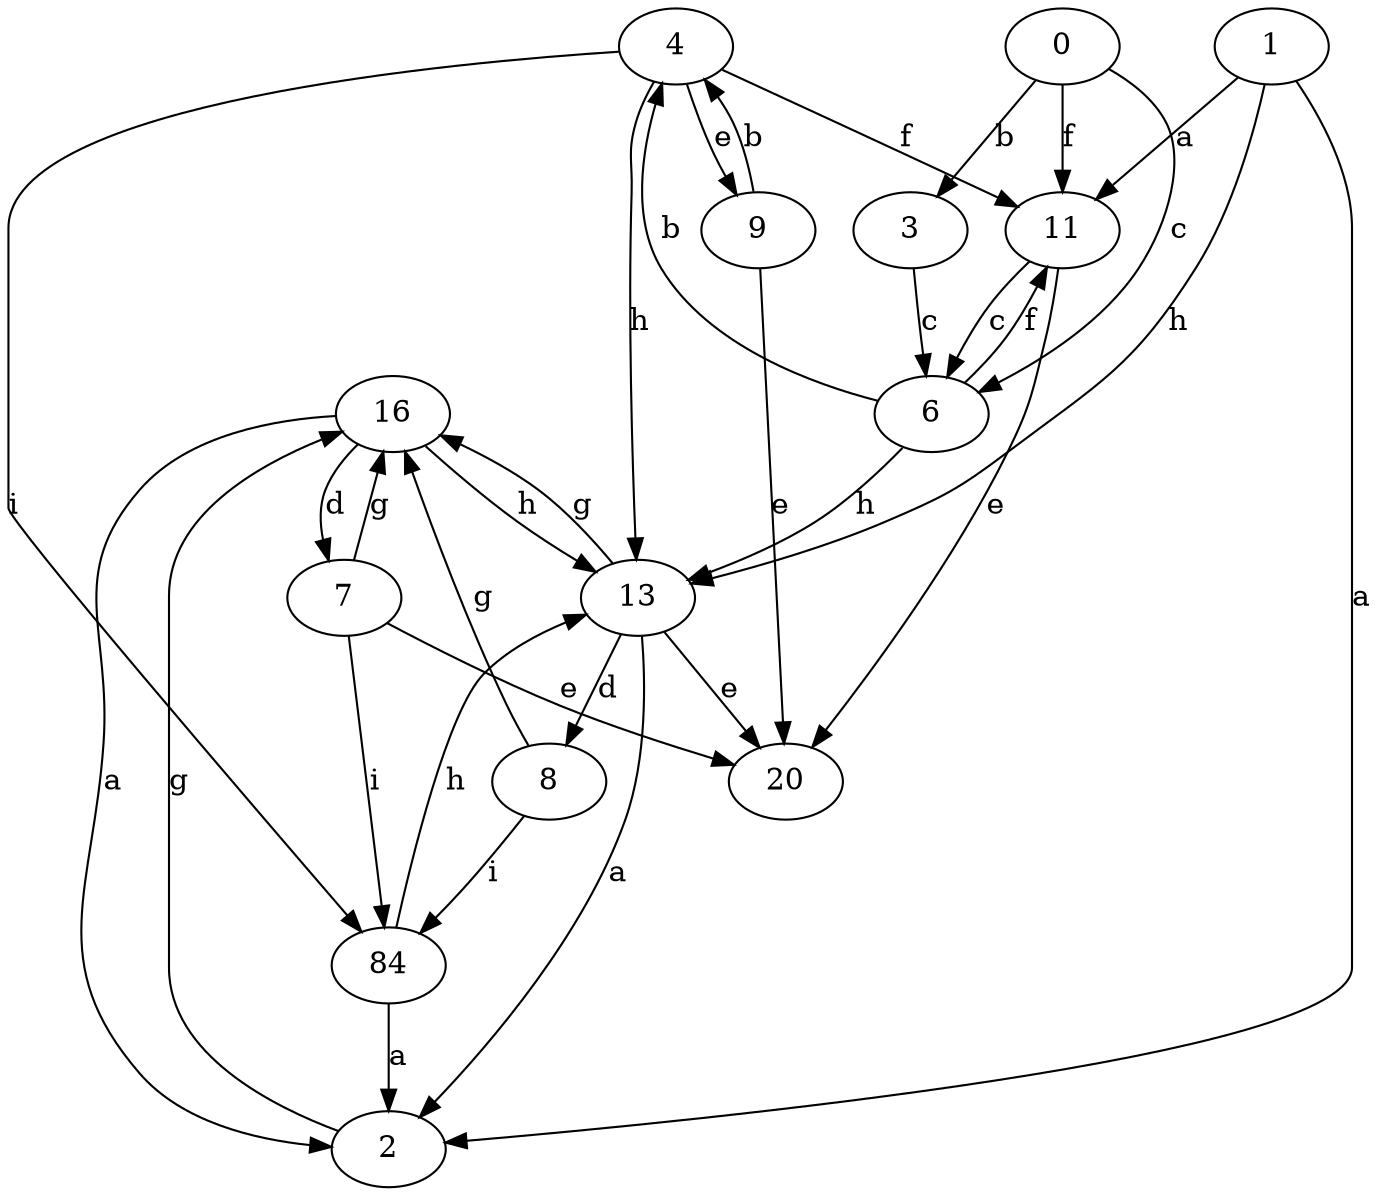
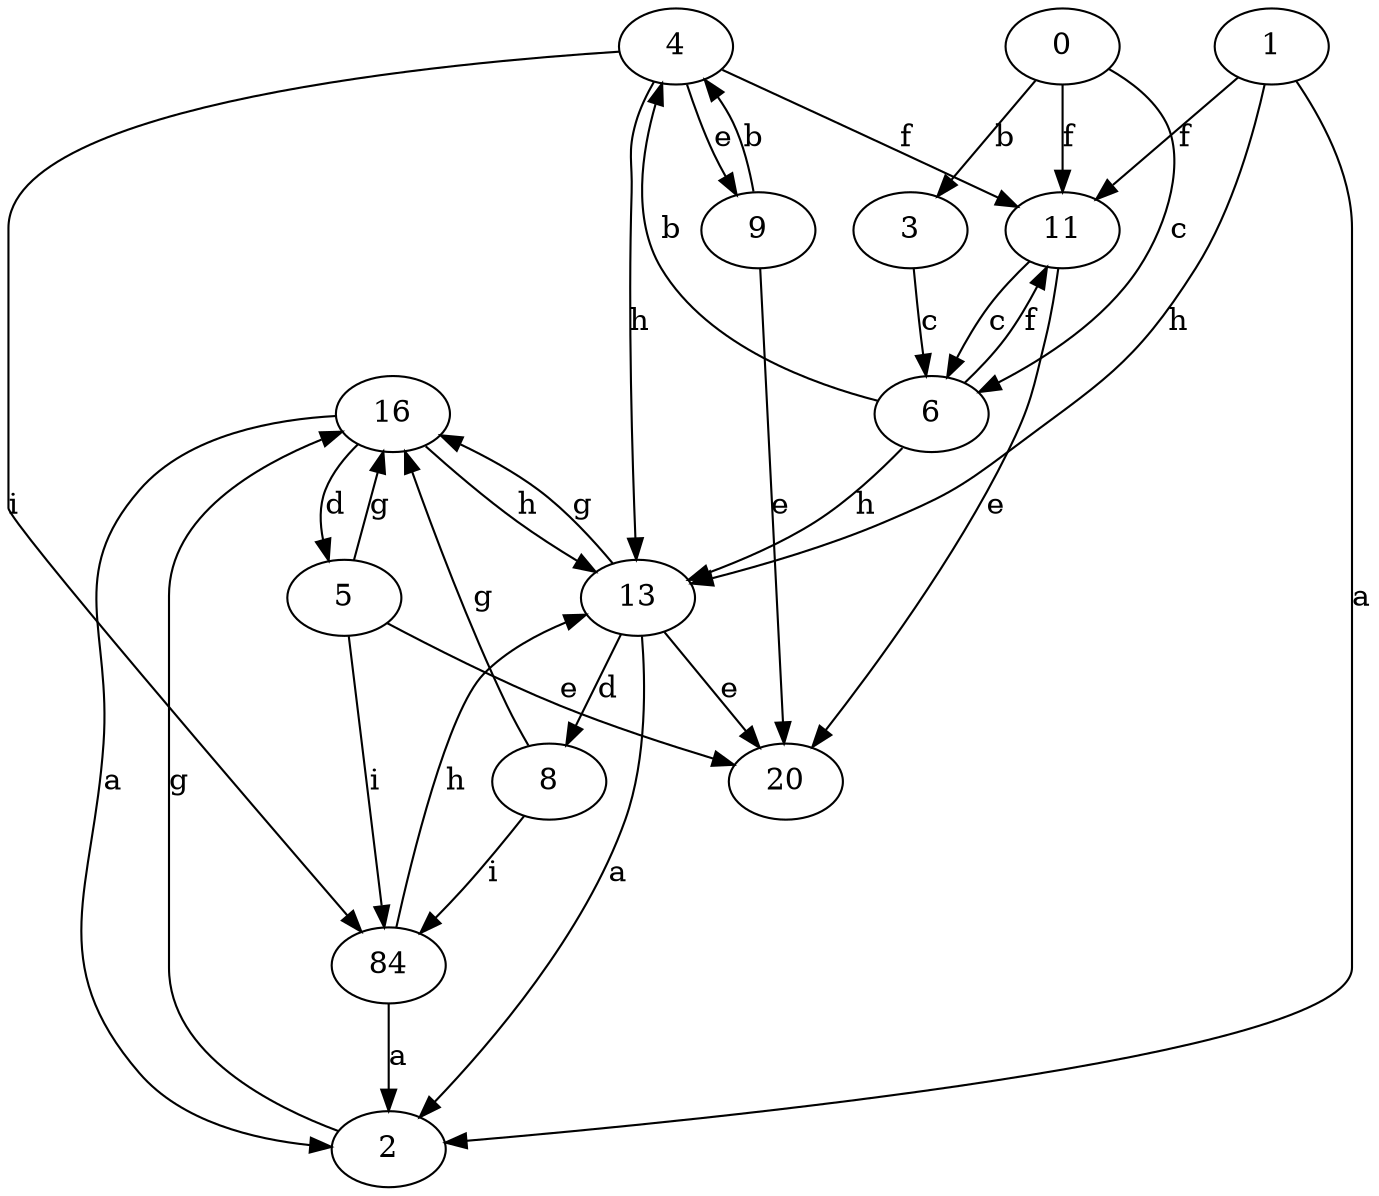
  strict digraph {
    n1 [label=16]
    2
    13
-   7
+   7 [label=5]
    3
    6
    4
    11
    9
    n10 [label=84]
    n11 [label=20]
    8
    0
    1
    n1 -> 2 [label=a]
    n1 -> 13 [label=h]
    n1 -> 7 [label=d]
    2 -> n1 [label=g]
    13 -> n1 [label=g]
    13 -> 2 [label=a]
    13 -> n11 [label=e]
    13 -> 8 [label=d]
    7 -> n1 [label=g]
    7 -> n10 [label=i]
    7 -> n11 [label=e]
    3 -> 6 [label=c]
    6 -> 13 [label=h]
    6 -> 4 [label=b]
    6 -> 11 [label=f]
    4 -> 13 [label=h]
    4 -> 11 [label=f]
    4 -> 9 [label=e]
    4 -> n10 [label=i]
    11 -> 6 [label=c]
    11 -> n11 [label=e]
    9 -> 4 [label=b]
    9 -> n11 [label=e]
    n10 -> 2 [label=a]
    n10 -> 13 [label=h]
    8 -> n1 [label=g]
    8 -> n10 [label=i]
    0 -> 3 [label=b]
    0 -> 6 [label=c]
    0 -> 11 [label=f]
    1 -> 2 [label=a]
    1 -> 13 [label=h]
-   1 -> 11 [label=a]
+   1 -> 11 [label=f]
  }
